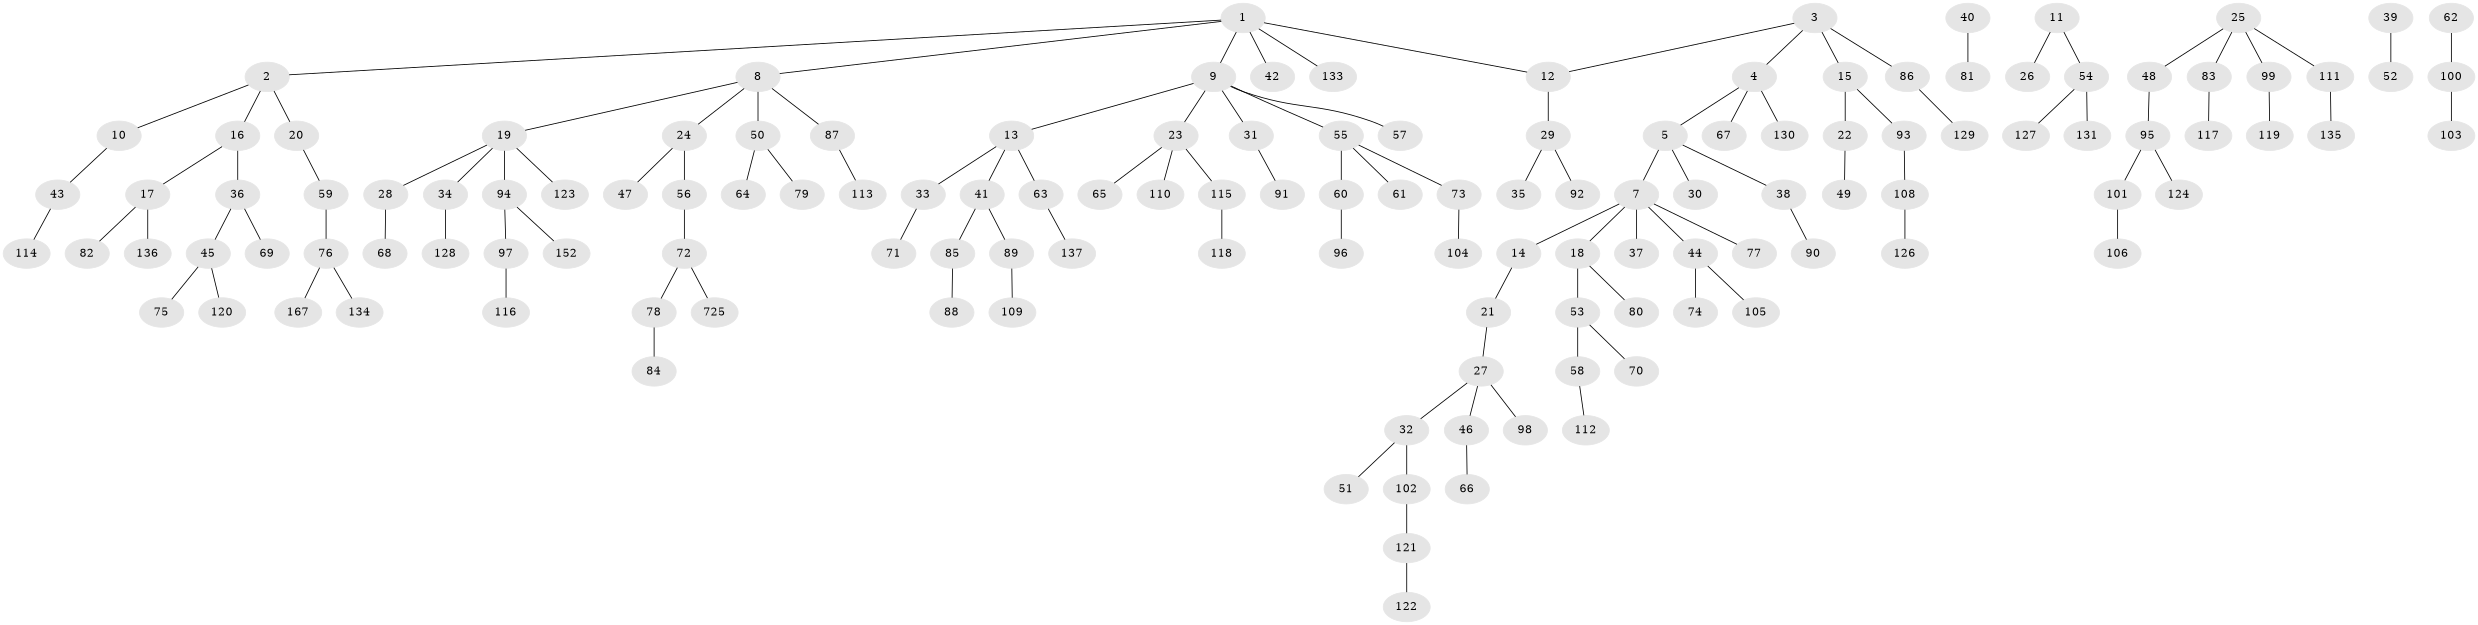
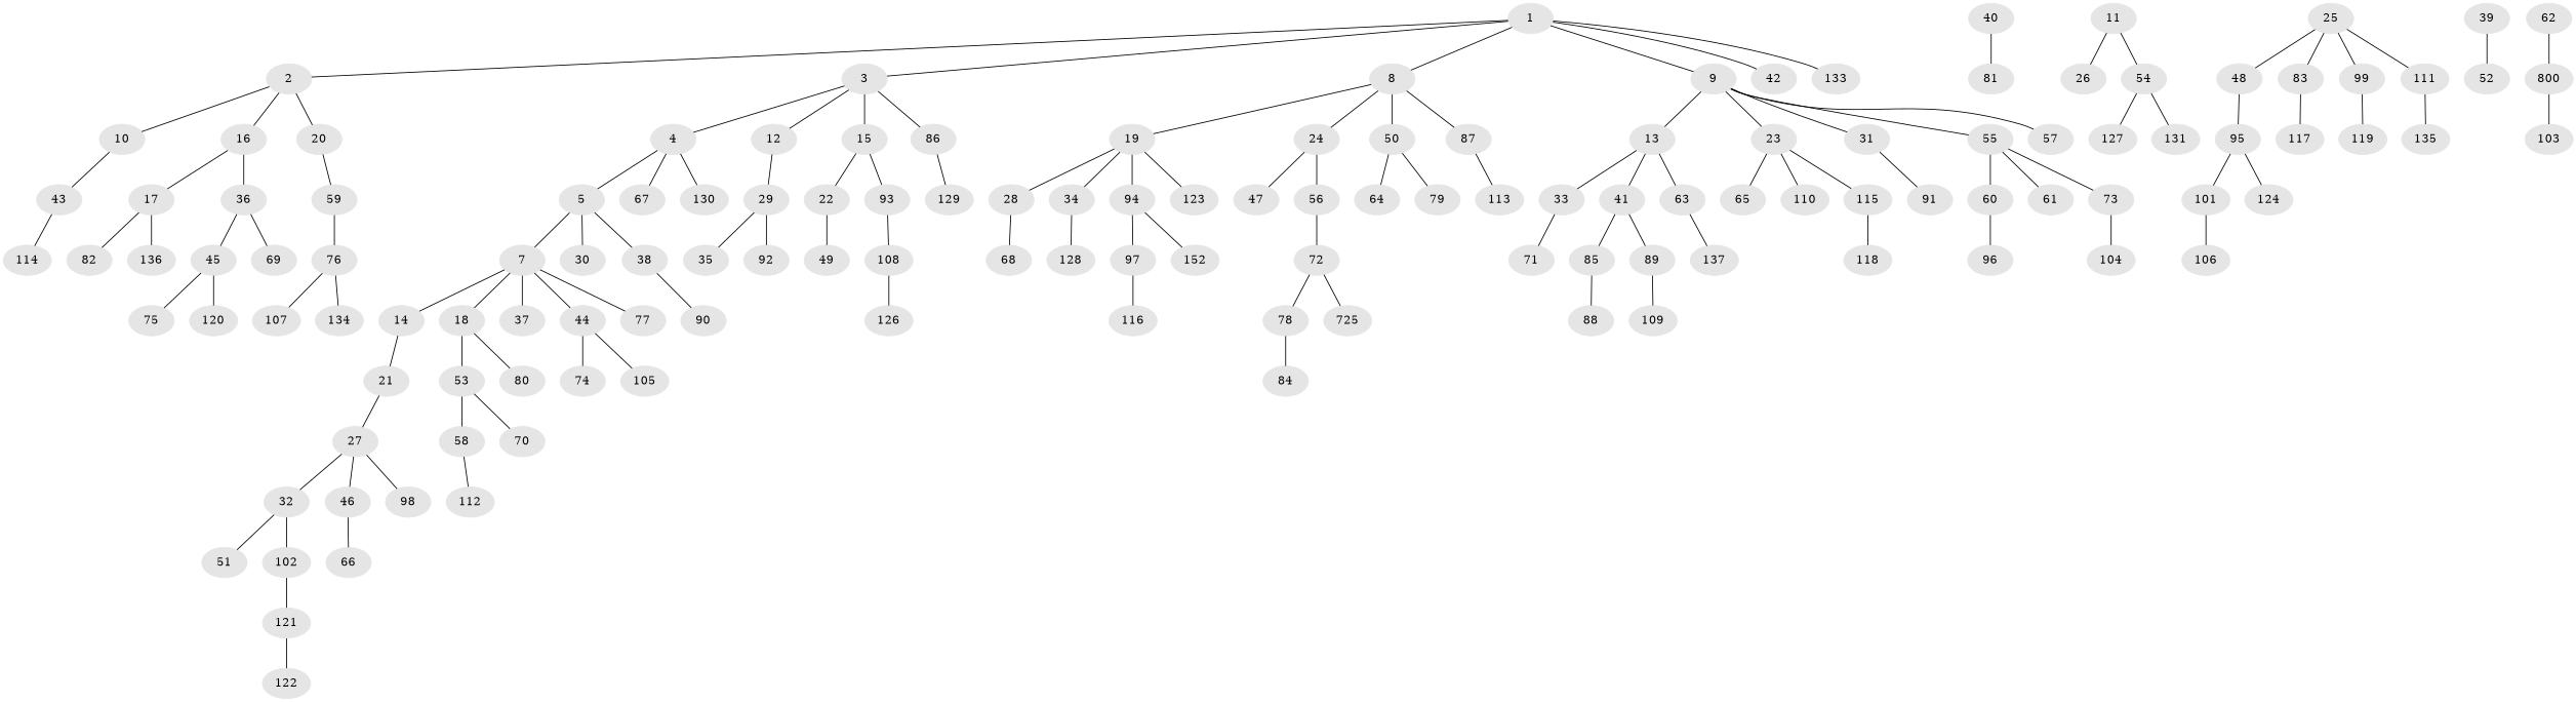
  graph {
    node [color=gray90 style=filled]
    1
    2
    3
    8
    9
    42
    133
    10
    16
    20
    4
    12
    15
    86
    19
    24
    50
    87
    13
    23
    31
    55
    57
    43
    17
    36
    59
    40
    81
    5
    67
    130
    29
    22
    93
    129
    7
    30
    38
    14
    18
    37
    44
    77
    90
    11
    26
    54
    25
    48
    83
    99
    111
    21
    53
    80
    39
    52
    74
    105
    28
    34
    94
    123
    47
    56
    64
    79
    113
    33
    41
    63
    65
    110
    115
    91
    60
    61
    73
    114
    127
    131
    35
    92
    71
    85
    89
    137
    27
    49
    108
    82
    136
    45
    69
    58
    70
    68
    128
    97
    n101 [label=152]
    76
    32
    46
    98
    118
    72
    95
    117
    119
    135
    51
    102
    66
    121
    75
    120
    88
    109
    62
-   100
+   100 [label=800]
    101
    124
    112
    96
    104
    78
    n128 [label=725]
-   107 [label=167]
+   107
    134
    103
    84
    126
    116
    106
    122
    1 -- 2
-   1 -- 12
+   1 -- 3
    1 -- 8
    1 -- 9
    1 -- 42
    1 -- 133
    2 -- 10
    2 -- 16
    2 -- 20
    3 -- 4
    3 -- 12
    3 -- 15
    3 -- 86
    8 -- 19
    8 -- 24
    8 -- 50
    8 -- 87
    9 -- 13
    9 -- 23
    9 -- 31
    9 -- 55
    9 -- 57
    10 -- 43
    16 -- 17
    16 -- 36
    20 -- 59
    4 -- 5
    4 -- 67
    4 -- 130
    12 -- 29
    15 -- 22
    15 -- 93
    86 -- 129
    19 -- 28
    19 -- 34
    19 -- 94
    19 -- 123
    24 -- 47
    24 -- 56
    50 -- 64
    50 -- 79
    87 -- 113
    13 -- 33
    13 -- 41
    13 -- 63
    23 -- 65
    23 -- 110
    23 -- 115
    31 -- 91
    55 -- 60
    55 -- 61
    55 -- 73
    43 -- 114
    17 -- 82
    17 -- 136
    36 -- 45
    36 -- 69
    59 -- 76
    40 -- 81
    5 -- 7
    5 -- 30
    5 -- 38
    29 -- 35
    29 -- 92
    22 -- 49
    93 -- 108
    7 -- 14
    7 -- 18
    7 -- 37
    7 -- 44
    7 -- 77
    38 -- 90
    14 -- 21
    18 -- 53
    18 -- 80
    44 -- 74
    44 -- 105
    11 -- 26
    11 -- 54
    54 -- 127
    54 -- 131
    25 -- 48
    25 -- 83
    25 -- 99
    25 -- 111
    48 -- 95
    83 -- 117
    99 -- 119
    111 -- 135
    21 -- 27
    53 -- 58
    53 -- 70
    39 -- 52
    28 -- 68
    34 -- 128
    94 -- 97
    94 -- n101
    56 -- 72
    33 -- 71
    41 -- 85
    41 -- 89
    63 -- 137
    115 -- 118
    60 -- 96
    73 -- 104
    85 -- 88
    89 -- 109
    27 -- 32
    27 -- 46
    27 -- 98
    108 -- 126
    45 -- 75
    45 -- 120
    58 -- 112
    97 -- 116
    76 -- 107
    76 -- 134
    32 -- 51
    32 -- 102
    46 -- 66
    72 -- 78
    72 -- n128
    95 -- 101
    95 -- 124
    102 -- 121
    121 -- 122
    62 -- 100
    100 -- 103
    101 -- 106
    78 -- 84
  }
